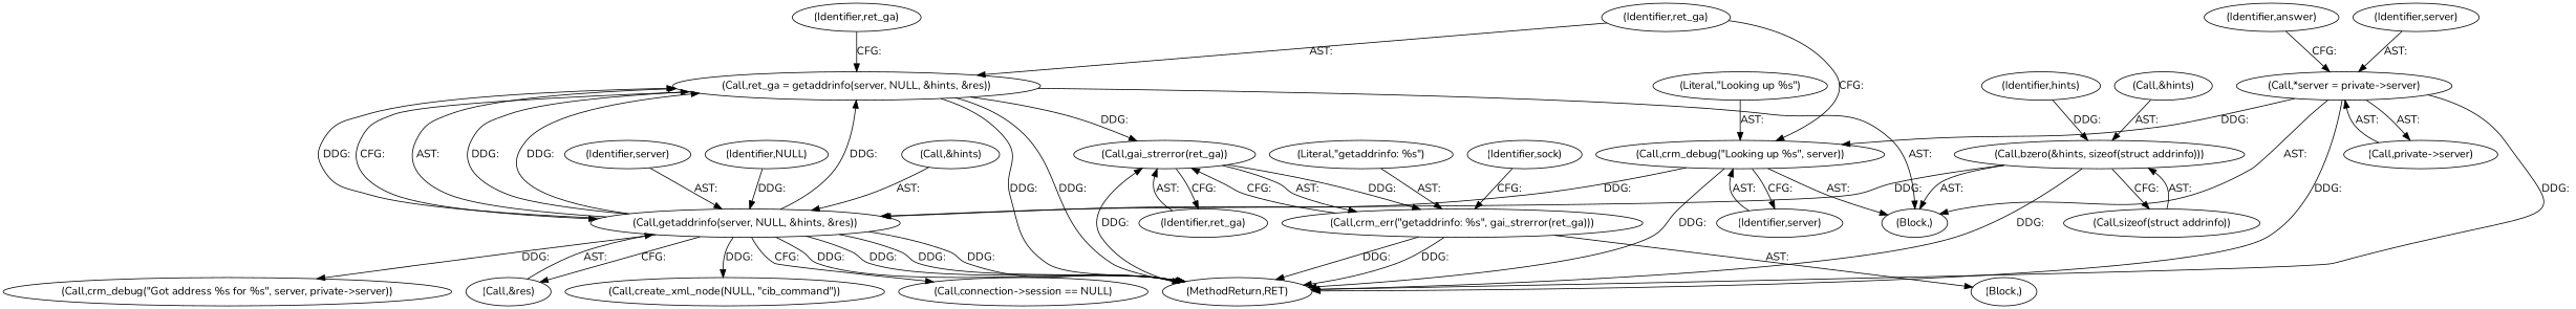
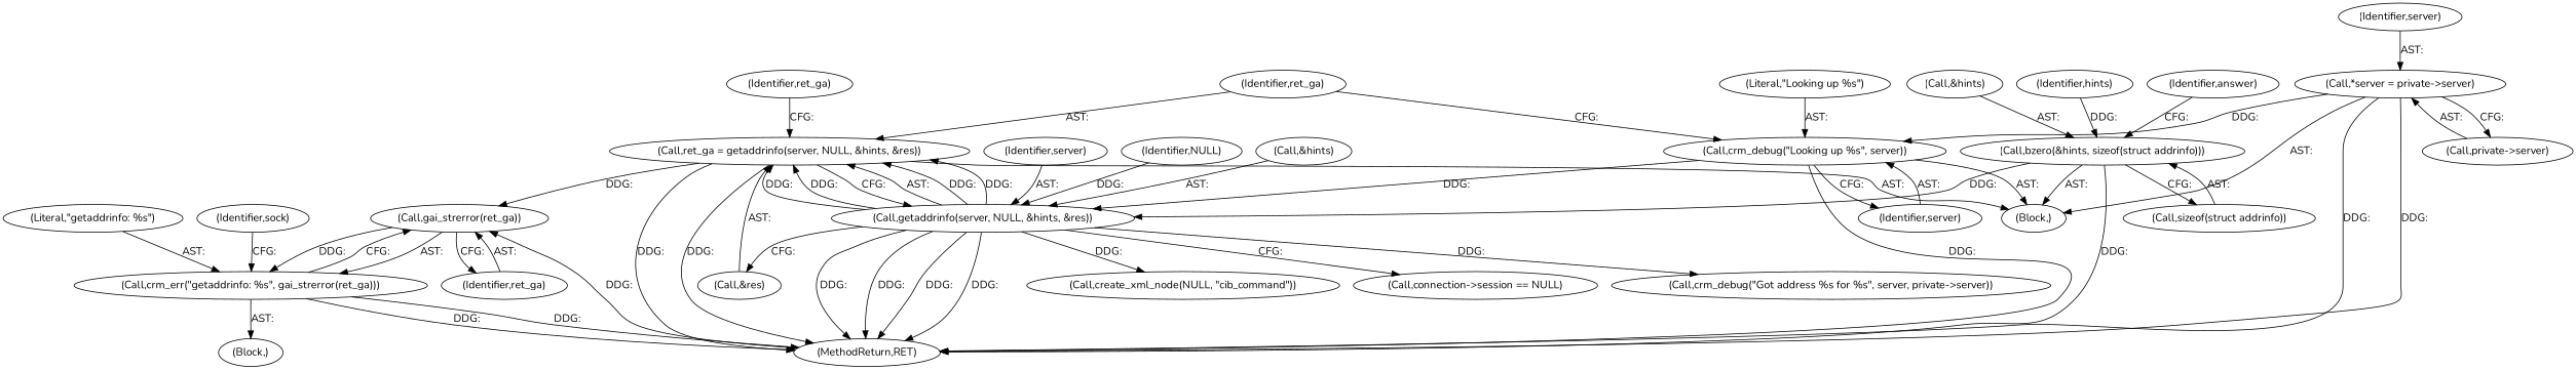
  digraph {
    fontname=Nunito
    node [fontname=Nunito]
    edge [fontname=Nunito]
    n1 [label="(Call,gai_strerror(ret_ga))"]
    n2 [label="(Call,crm_err(\"getaddrinfo: %s\", gai_strerror(ret_ga)))"]
    n3 [label="(Identifier,ret_ga)"]
    n4 [label="(MethodReturn,RET)"]
    n5 [label="(Block,)"]
    n6 [label="(Call,ret_ga = getaddrinfo(server, NULL, &hints, &res))"]
    n7 [label="(Call,getaddrinfo(server, NULL, &hints, &res))"]
    n8 [label="(Block,)"]
    n9 [label="(Call,&res)"]
    n10 [label="(Call,create_xml_node(NULL, \"cib_command\"))"]
    n11 [label="(Call,connection->session == NULL)"]
    n12 [label="(Call,crm_debug(\"Got address %s for %s\", server, private->server))"]
    n13 [label="(Call,crm_debug(\"Looking up %s\", server))"]
    n14 [label="(Identifier,server)"]
    n15 [label="(Call,*server = private->server)"]
    n16 [label="(Call,private->server)"]
    n17 [label="(Call,bzero(&hints, sizeof(struct addrinfo)))"]
    n18 [label="(Call,sizeof(struct addrinfo))"]
    n19 [label="(Call,&hints)"]
    n20 [label="(Identifier,ret_ga)"]
    n21 [label="(Literal,\"getaddrinfo: %s\")"]
    n22 [label="(Identifier,server)"]
    n23 [label="(Identifier,sock)"]
    n24 [label="(Identifier,NULL)"]
    n25 [label="(Call,&hints)"]
    n26 [label="(Identifier,hints)"]
    n27 [label="(Identifier,answer)"]
    n28 [label="(Identifier,ret_ga)"]
    n29 [label="(Identifier,server)"]
    n30 [label="(Literal,\"Looking up %s\")"]
    n1 -> n2 [label="AST: "]
    n1 -> n2 [label="DDG: "]
    n1 -> n3 [label="CFG: "]
    n2 -> n1 [label="CFG: "]
    n2 -> n4 [label="DDG: "]
    n2 -> n4 [label="DDG: "]
    n2 -> n5 [label="AST: "]
    n3 -> n1 [label="AST: "]
    n4 -> n1 [label="DDG: "]
    n6 -> n1 [label="DDG: "]
    n6 -> n4 [label="DDG: "]
    n6 -> n4 [label="DDG: "]
    n6 -> n7 [label="CFG: "]
    n6 -> n8 [label="AST: "]
    n7 -> n4 [label="DDG: "]
    n7 -> n4 [label="DDG: "]
    n7 -> n4 [label="DDG: "]
    n7 -> n4 [label="DDG: "]
    n7 -> n6 [label="AST: "]
    n7 -> n6 [label="DDG: "]
    n7 -> n6 [label="DDG: "]
    n7 -> n6 [label="DDG: "]
    n7 -> n6 [label="DDG: "]
    n7 -> n9 [label="CFG: "]
    n7 -> n10 [label="DDG: "]
    n7 -> n11 [label="CFG: "]
    n7 -> n12 [label="DDG: "]
-   n9 -> n7 [label="AST: "]
+   n9 -> n6 [label="AST: "]
    n13 -> n4 [label="DDG: "]
    n13 -> n7 [label="DDG: "]
    n13 -> n8 [label="AST: "]
    n13 -> n14 [label="CFG: "]
    n14 -> n13 [label="AST: "]
    n15 -> n4 [label="DDG: "]
    n15 -> n4 [label="DDG: "]
    n15 -> n8 [label="AST: "]
    n15 -> n13 [label="DDG: "]
-   n15 -> n16 [label="AST: "]
+   n15 -> n16 [label="CFG: "]
    n16 -> n15 [label="AST: "]
    n17 -> n4 [label="DDG: "]
    n17 -> n7 [label="DDG: "]
    n17 -> n8 [label="AST: "]
    n17 -> n18 [label="CFG: "]
    n18 -> n17 [label="AST: "]
    n19 -> n17 [label="AST: "]
    n20 -> n6 [label="AST: "]
    n20 -> n13 [label="CFG: "]
    n21 -> n2 [label="AST: "]
    n22 -> n7 [label="AST: "]
    n23 -> n2 [label="CFG: "]
    n24 -> n7 [label="DDG: "]
    n25 -> n7 [label="AST: "]
    n26 -> n17 [label="DDG: "]
-   n27 -> n15 [label="CFG: "]
+   n27 -> n17 [label="CFG: "]
    n28 -> n6 [label="CFG: "]
    n29 -> n15 [label="AST: "]
    n30 -> n13 [label="AST: "]
  }
